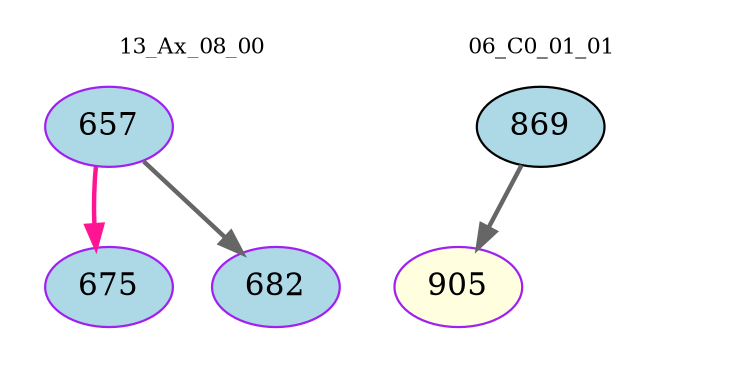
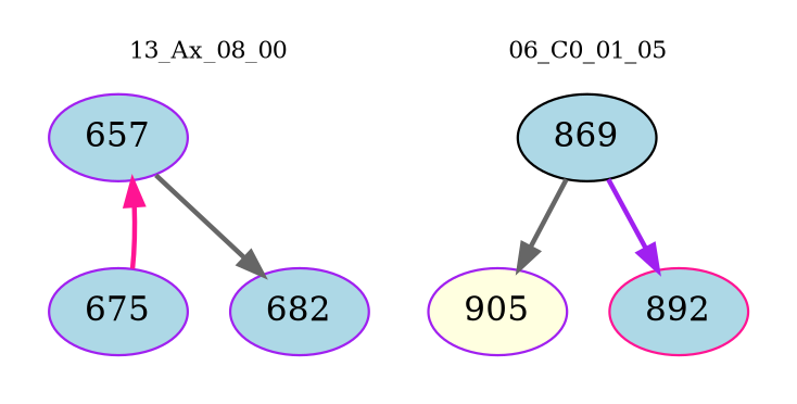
  digraph {
    node [color=purple fillcolor=lightblue style=filled]
    edge [color=gray40 style=bold]
    n1 [label=657]
    n2 [label=675]
    n3 [label=682]
    n4 [color=black label=869]
    n5 [fillcolor=lightyellow label=905]
+   n6 [color=deeppink label=892]
    subgraph cluster_1 {
      color=white
      fontsize=10
      label="13_Ax_08_00"
      n1
      n2
      n3
    }
    subgraph cluster_2 {
      color=white
      fontsize=10
-     label="06_C0_01_01"
+     label="06_C0_01_05"
      n4
      n5
+     n6
    }
-   n1 -> n2 [color=deeppink]
+   n2 -> n1 [color=deeppink]
    n1 -> n3
    n4 -> n5
+   n4 -> n6 [color=purple]
  }
